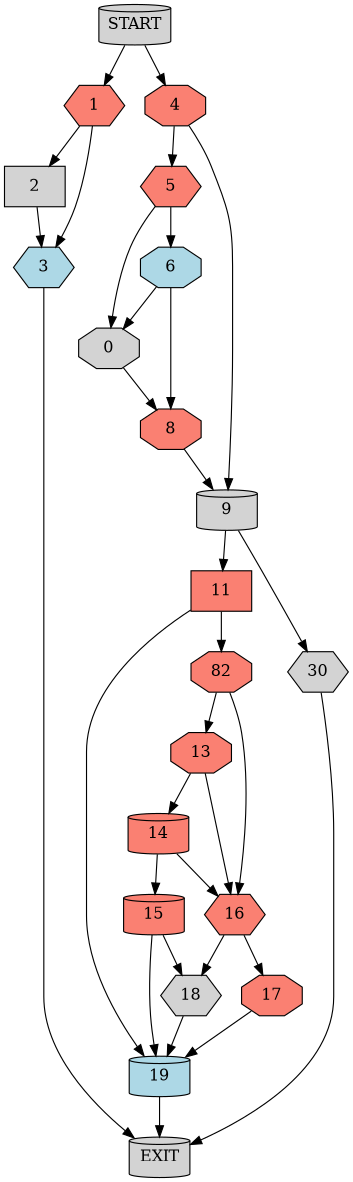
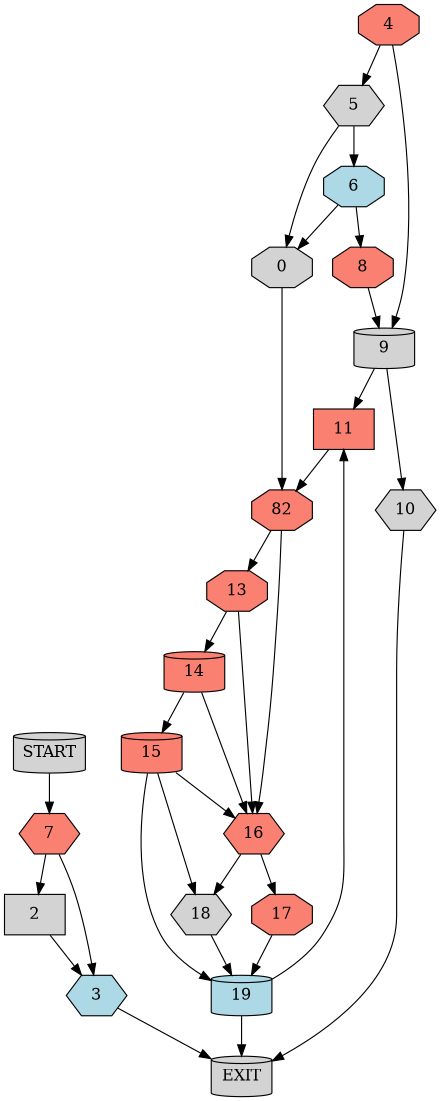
  digraph {
    node [fillcolor=salmon shape=octagon style=filled]
    n1 [fillcolor=lightgrey label=START shape=cylinder]
-   1 [shape=hexagon]
+   1 [shape=hexagon label=7]
    4
    2 [fillcolor=lightgrey shape=box]
    3 [fillcolor=lightblue shape=hexagon]
-   5 [shape=hexagon]
+   5 [fillcolor=lightgrey shape=hexagon]
    9 [fillcolor=lightgrey shape=cylinder]
    n8 [fillcolor=lightgrey label=EXIT shape=cylinder]
    6 [fillcolor=lightblue]
    n10 [fillcolor=lightgrey label=0]
-   10 [fillcolor=lightgrey shape=hexagon label=30]
+   10 [fillcolor=lightgrey shape=hexagon]
    11 [shape=box]
    8
    n14 [label=82]
    19 [fillcolor=lightblue shape=cylinder]
    13
    16 [shape=hexagon]
    14 [shape=cylinder]
    17
    18 [fillcolor=lightgrey shape=hexagon]
    15 [shape=cylinder]
    n1 -> 1
-   n1 -> 4
    1 -> 2
    1 -> 3
    4 -> 5
    4 -> 9
    2 -> 3
    3 -> n8
    5 -> 6
    5 -> n10
    9 -> 10
    9 -> 11
    6 -> n10
    6 -> 8
-   n10 -> 8
+   n10 -> n14
    10 -> n8
    11 -> n14
-   11 -> 19
+   19 -> 11
    8 -> 9
    n14 -> 13
    n14 -> 16
    19 -> n8
    13 -> 16
    13 -> 14
    16 -> 17
    16 -> 18
    14 -> 16
    14 -> 15
    17 -> 19
    18 -> 19
    15 -> 19
+   15 -> 16
    15 -> 18
  }
